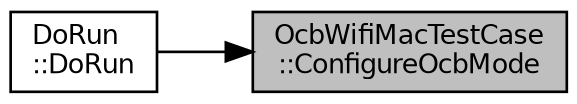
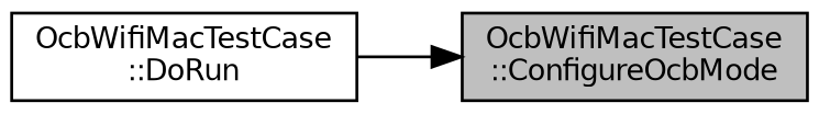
  digraph {
    rankdir=RL
    fontname="DejaVu Sans"
    node [color=black fontname="DejaVu Sans" fontsize=10 shape=record style=filled]
    n1 [fillcolor=grey75 fontcolor=black height=0.2 label="OcbWifiMacTestCase\l::ConfigureOcbMode" width=0.4]
-   n2 [fillcolor=white height=0.2 label="DoRun\l::DoRun" width=0.4]
+   n2 [fillcolor=white height=0.2 label="OcbWifiMacTestCase\l::DoRun" width=0.4]
    n1 -> n2 [color=black dir=back fontname="DejaVu Sans" fontsize=10 labelfontname=Helvetica labelfontsize=10 style=solid]
  }
